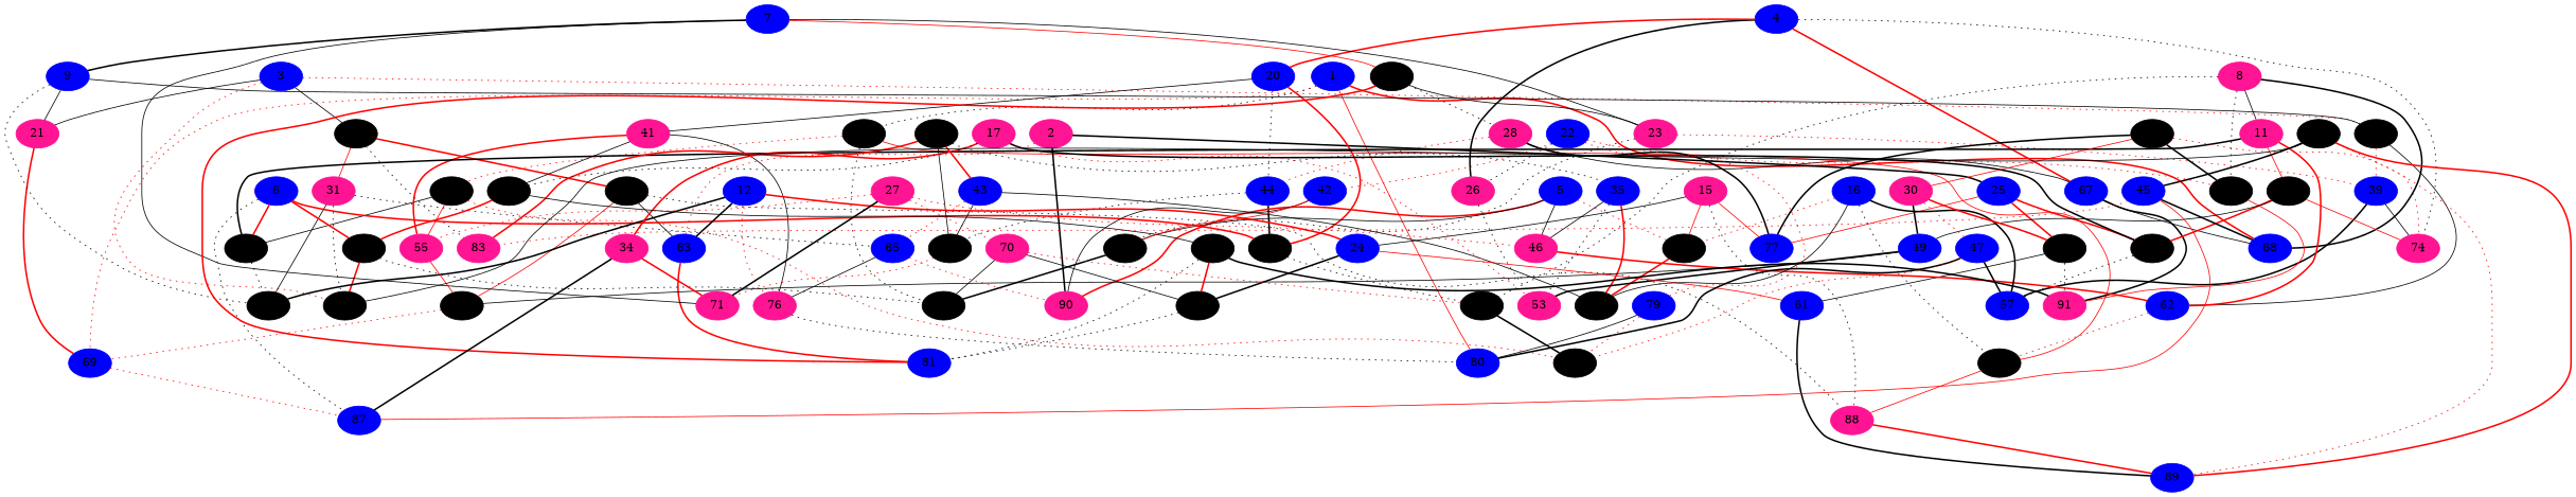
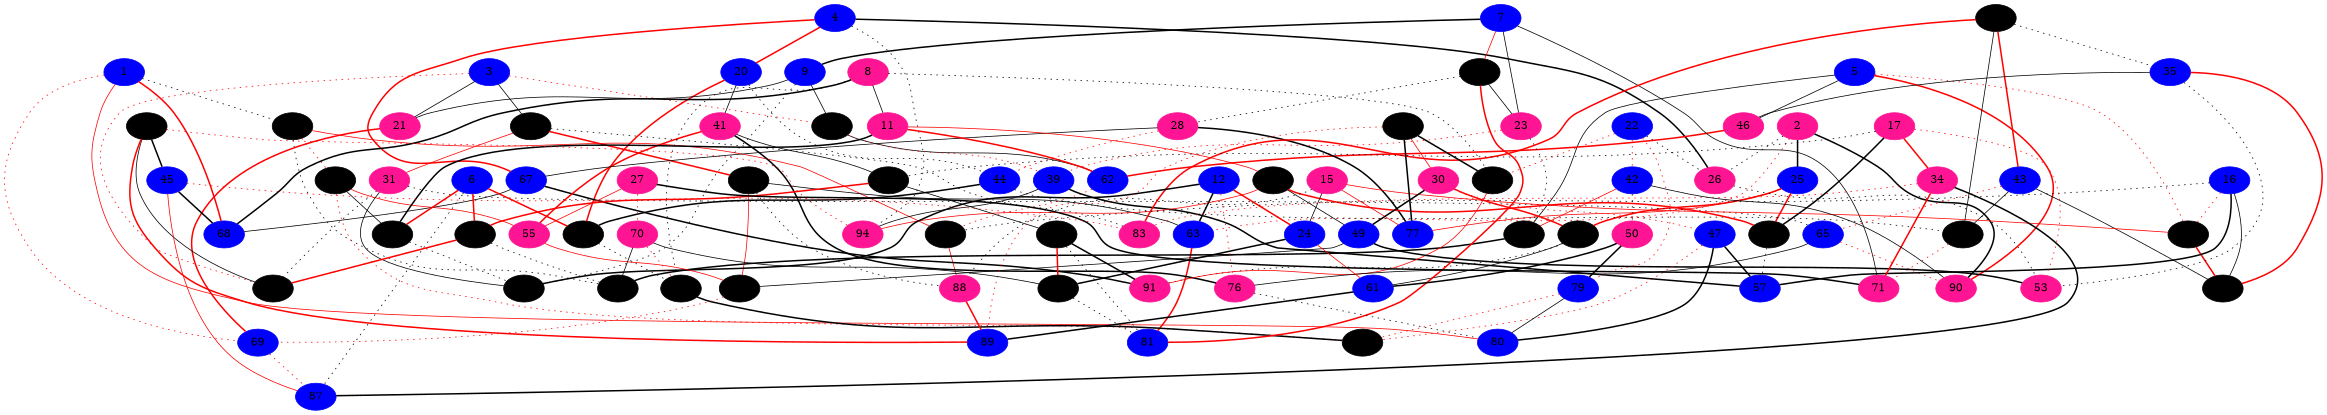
  graph {
    node [color=blue style=filled]
    edge [color=black style=dotted]
    29 [color=black]
    1
    68
    69
    80
    84 [color=black]
    37 [color=black]
    85 [color=black]
    87
    2 [color=deeppink]
    25
    26 [color=deeppink]
    63
    90 [color=deeppink]
    54 [color=black]
    77
    32 [color=black]
    53 [color=deeppink]
    81
    19 [color=black]
    3
    21 [color=deeppink]
    36 [color=black]
    75 [color=black]
    83 [color=deeppink]
    31 [color=deeppink]
    38 [color=black]
    62
    39
    4
    20
    67
-   74 [color=deeppink]
+   74 [color=deeppink label=94]
    51 [color=black]
    41 [color=deeppink]
    44
    91 [color=deeppink]
    5
    40 [color=black]
    46 [color=deeppink]
    73 [color=black]
    48 [color=black]
    6
    59 [color=black]
    72 [color=black]
    82 [color=black]
    66 [color=black]
    7
    9
    13 [color=black]
    23 [color=deeppink]
    71 [color=deeppink]
    28 [color=deeppink]
    8 [color=deeppink]
    11 [color=deeppink]
    64 [color=black]
    14 [color=black]
    86 [color=black]
    10 [color=black]
    35
    43
    52 [color=black]
    65
    49
    12
    24
    76 [color=deeppink]
    61
    78 [color=black]
    56 [color=black]
    57
    15 [color=deeppink]
    88 [color=deeppink]
    89
    16
    17 [color=deeppink]
    34 [color=deeppink]
    58 [color=black]
    60 [color=black]
    18 [color=black]
    30 [color=deeppink]
    47
    55 [color=deeppink]
+   50 [color=deeppink]
    79
    22
    42
    27 [color=deeppink]
    70 [color=deeppink]
    33 [color=black]
    45
    29 -- 84 [color=red style=solid]
    29 -- 37 [color=red]
    29 -- 85
    1 -- 29
    1 -- 68 [color=red style=bold]
    1 -- 69 [color=red]
    1 -- 80 [color=red style=solid]
    69 -- 87 [color=red]
    84 -- 88 [color=red style=solid]
    37 -- 59 [style=solid]
    37 -- 86 [color=red]
    37 -- 55 [color=red style=solid]
    2 -- 25 [style=bold]
+   2 -- 26
    2 -- 63 [color=red]
    2 -- 90 [style=bold]
    25 -- 54 [color=red style=bold]
    25 -- 77 [color=red style=solid]
    25 -- 32 [color=red style=bold]
    26 -- 53
    63 -- 81 [color=red style=bold]
    54 -- 57
    32 -- 91
    32 -- 61 [style=solid]
    19 -- 83
    19 -- 31 [color=red style=solid]
    19 -- 38 [color=red style=bold]
    3 -- 19 [style=solid]
    3 -- 21 [style=solid]
    3 -- 36 [color=red]
    3 -- 75 [color=red]
    21 -- 69 [color=red style=bold]
    36 -- 62 [style=solid]
    36 -- 39 [color=red]
    31 -- 75
    31 -- 66 [style=solid]
    31 -- 65
    38 -- 63 [style=solid]
    38 -- 56 [color=red style=solid]
    38 -- 88
    62 -- 84 [color=red]
    39 -- 74 [style=solid]
    39 -- 57 [style=bold]
    4 -- 26 [style=bold]
    4 -- 20 [color=red style=bold]
    4 -- 67 [color=red style=bold]
    4 -- 74
    20 -- 51 [color=red style=bold]
    20 -- 41 [style=solid]
    20 -- 44
    67 -- 68 [style=solid]
    67 -- 91 [style=bold]
    51 -- 82
-   41 -- 76 [style=solid]
+   41 -- 76 [style=bold]
    41 -- 58 [style=solid]
    41 -- 55 [color=red style=bold]
    44 -- 51 [style=bold]
    44 -- 52
    5 -- 90 [color=red style=bold]
    5 -- 40 [color=red]
    5 -- 46 [style=solid]
    5 -- 73 [style=solid]
    40 -- 48 [color=red style=bold]
    46 -- 62 [color=red style=bold]
    73 -- 85 [style=bold]
    6 -- 87
    6 -- 51 [color=red style=bold]
    6 -- 59 [color=red style=bold]
    6 -- 72 [color=red style=bold]
    59 -- 66
    72 -- 85
    72 -- 75 [color=red style=bold]
    82 -- 86 [style=bold]
    7 -- 9 [style=bold]
    7 -- 13 [color=red style=solid]
    7 -- 23 [style=solid]
    7 -- 71 [style=solid]
    9 -- 21 [style=solid]
    9 -- 36 [style=solid]
    9 -- 66
    13 -- 81 [color=red style=bold]
    13 -- 23 [style=solid]
    13 -- 28
    23 -- 39 [color=red]
    23 -- 73
    28 -- 77 [style=bold]
    28 -- 67 [style=solid]
    28 -- 44 [color=red]
    8 -- 68 [style=bold]
    8 -- 82
    8 -- 11 [style=solid]
    8 -- 64
    11 -- 62 [color=red style=bold]
    11 -- 59 [style=bold]
    11 -- 14 [color=red style=solid]
    64 -- 91 [color=red style=solid]
    14 -- 54 [color=red style=bold]
    14 -- 74 [color=red style=solid]
    14 -- 49 [style=solid]
    10 -- 83 [color=red style=bold]
    10 -- 35
    10 -- 43 [color=red style=bold]
    10 -- 52 [style=solid]
    35 -- 53
    35 -- 46 [style=solid]
    35 -- 48 [color=red style=bold]
    43 -- 48 [style=solid]
    43 -- 52 [style=solid]
    43 -- 65 [color=red]
    52 -- 71 [color=red]
    65 -- 90 [color=red]
    65 -- 76 [style=solid]
    49 -- 53 [style=bold]
    49 -- 56 [style=solid]
    12 -- 63 [style=bold]
    12 -- 66 [style=bold]
    12 -- 24 [color=red style=bold]
    12 -- 76 [color=red]
    24 -- 61 [color=red style=solid]
    24 -- 78 [style=bold]
    76 -- 80
    61 -- 89 [style=bold]
    78 -- 81
    56 -- 69 [color=red]
    15 -- 77 [color=red style=solid]
    15 -- 40 [color=red style=solid]
    15 -- 24 [style=solid]
    15 -- 88
    88 -- 89 [color=red style=bold]
    16 -- 84
    16 -- 40 [color=red]
    16 -- 48 [style=solid]
    16 -- 57 [style=bold]
    17 -- 54 [style=bold]
    17 -- 53 [color=red]
    17 -- 34 [color=red style=bold]
    17 -- 58
    34 -- 87 [style=bold]
+   34 -- 83 [color=red]
    34 -- 71 [color=red style=bold]
    58 -- 72 [color=red style=bold]
    58 -- 60 [style=solid]
    60 -- 81
    60 -- 91 [style=bold]
    60 -- 78 [color=red style=bold]
    18 -- 77 [style=bold]
    18 -- 64 [style=bold]
    18 -- 89 [color=red]
    18 -- 30 [color=red style=solid]
    30 -- 32 [color=red style=bold]
    30 -- 49 [style=bold]
    30 -- 47 [color=red]
    47 -- 80 [style=bold]
    47 -- 86 [color=red]
    47 -- 57 [style=bold]
    55 -- 56 [color=red style=solid]
+   50 -- 61 [style=bold]
+   50 -- 79 [style=bold]
    79 -- 80 [style=solid]
    79 -- 86 [color=red]
    22 -- 26
    22 -- 64 [color=red]
    22 -- 79 [color=red]
    22 -- 42 [color=red]
    42 -- 90 [style=solid]
    42 -- 73 [color=red style=solid]
-   27 -- 46 [color=red]
+   42 -- 50
    27 -- 71 [style=bold]
-   27 -- 55 [color=red]
+   27 -- 55 [color=red style=solid]
    27 -- 70 [color=red]
    70 -- 85 [style=solid]
    70 -- 82 [color=red]
    70 -- 78 [style=solid]
    33 -- 75 [style=solid]
    33 -- 74 [color=red]
    33 -- 89 [color=red style=bold]
    33 -- 45 [style=bold]
    45 -- 68 [style=bold]
    45 -- 87 [color=red style=solid]
    45 -- 83 [color=red]
  }
